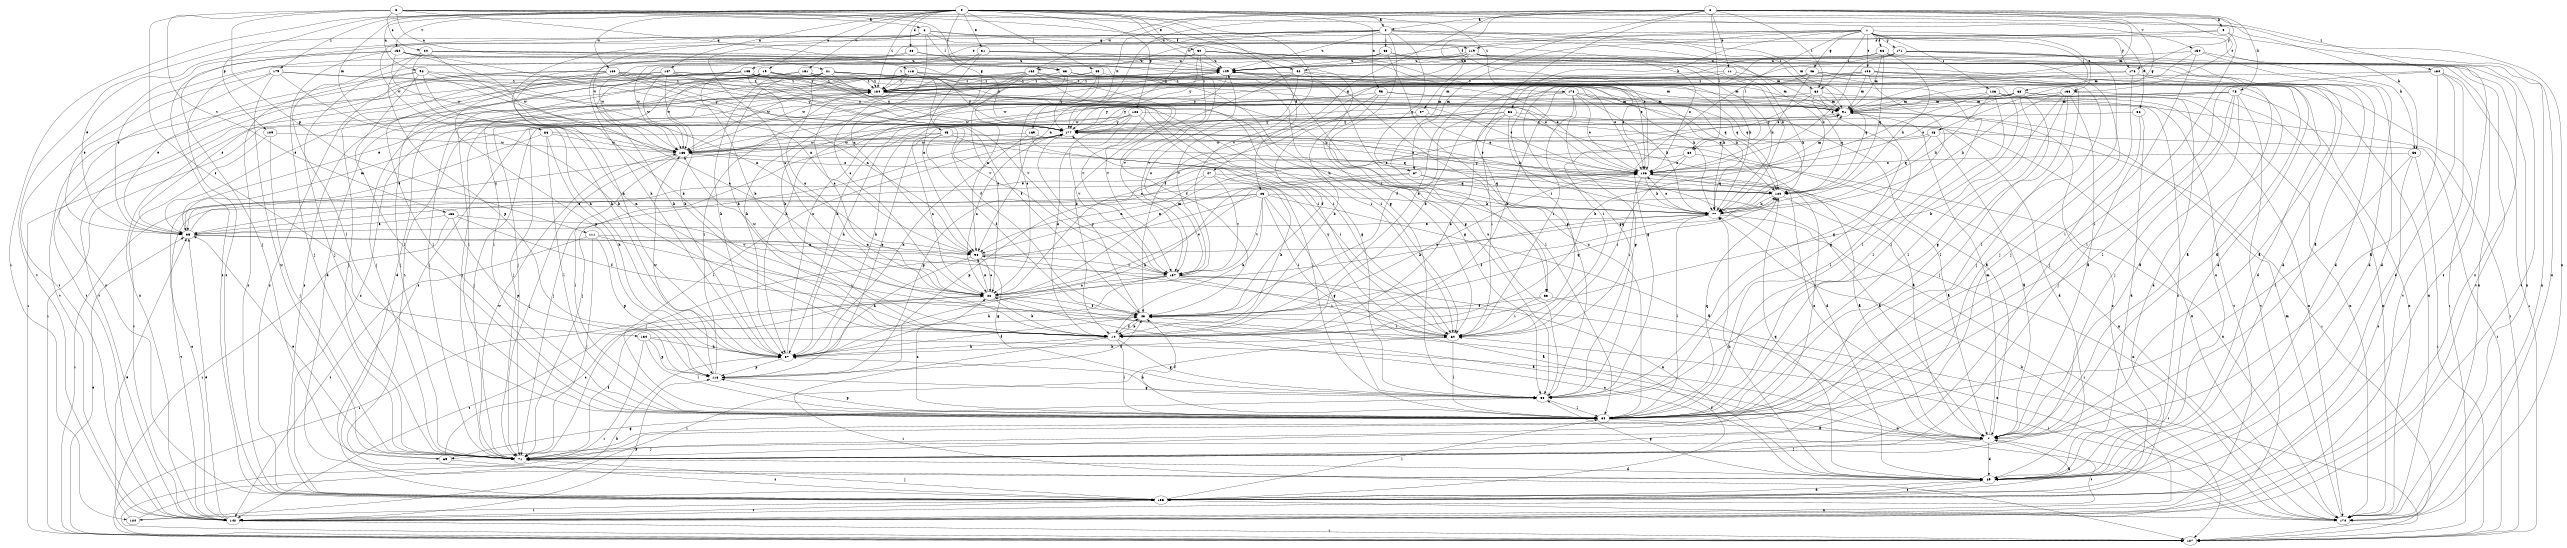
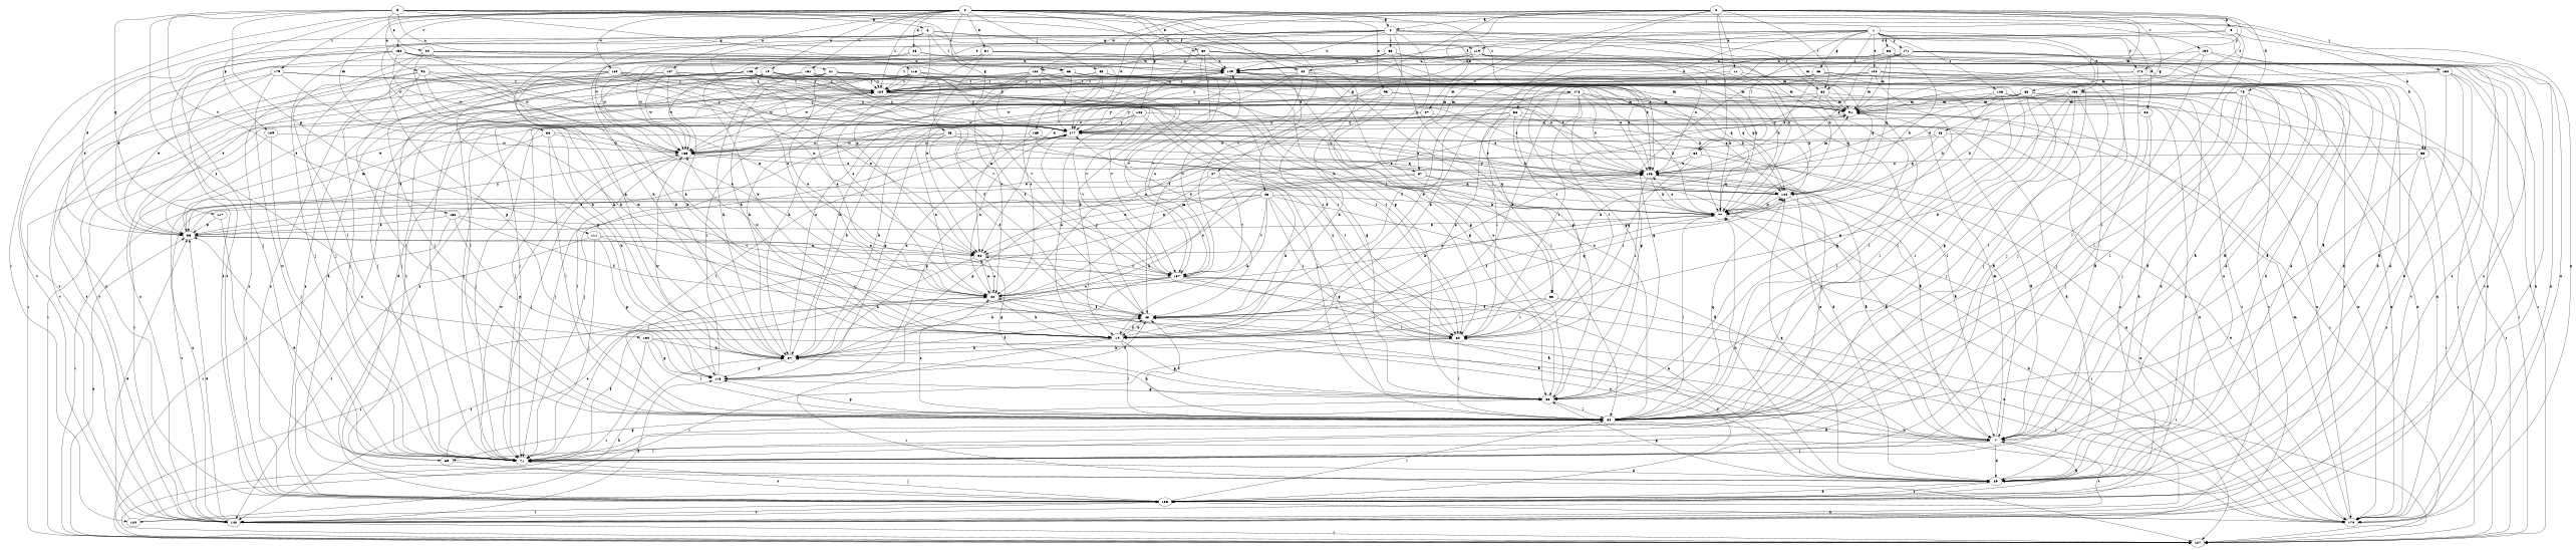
  strict digraph {
    0
    4
    19
    23
    28
    30
    31
    45
    53
    65
    86
    92
    95
    108
    109
    124
    149
    151
    152
    154
    157
    160
    167
    178
    179
    180
    184
    62
    33
    91
    35
    63
    64
    69
    77
    105
    163
    177
    50
    29
    106
    84
    127
    142
    7
    71
    14
    57
    170
    135
    98
    22
    43
    120
    113
    1
    32
    36
    42
    46
    56
    68
    82
    87
    103
    126
    133
    162
    171
    176
    2
    9
    11
    47
    48
    75
    97
    169
    119
    3
    6
    20
    21
    83
    111
+   117
    118
    134
    136
    0 -> 4 [label=a]
    0 -> 19 [label=c]
    0 -> 23 [label=d]
    0 -> 28 [label=d]
    0 -> 30 [label=e]
    0 -> 31 [label=e]
    0 -> 45 [label=g]
    0 -> 53 [label=h]
    0 -> 65 [label=j]
    0 -> 86 [label=m]
    0 -> 92 [label=n]
    0 -> 95 [label=n]
    0 -> 108 [label=p]
    0 -> 109 [label=p]
    0 -> 124 [label=r]
    0 -> 149 [label=u]
    0 -> 151 [label=v]
    0 -> 152 [label=v]
    0 -> 154 [label=v]
    0 -> 157 [label=v]
    0 -> 160 [label=w]
    0 -> 167 [label=x]
    0 -> 178 [label=z]
    0 -> 179 [label=z]
    0 -> 180 [label=z]
    0 -> 184 [label=z]
    4 -> 149 [label=u]
    4 -> 62 [label=i]
    4 -> 33 [label=e]
    4 -> 91 [label=m]
    4 -> 35 [label=e]
    4 -> 63 [label=i]
    4 -> 64 [label=i]
    4 -> 69 [label=j]
    4 -> 77 [label=k]
    4 -> 105 [label=o]
    4 -> 163 [label=w]
    4 -> 177 [label=y]
    19 -> 157 [label=v]
    19 -> 184 [label=z]
    19 -> 77 [label=k]
    19 -> 163 [label=w]
    19 -> 177 [label=y]
    19 -> 50 [label=g]
    19 -> 29 [label=d]
    19 -> 106 [label=o]
-   19 -> 84 [label=l]
    19 -> 127 [label=r]
    23 -> 157 [label=v]
    23 -> 64 [label=i]
    23 -> 77 [label=k]
    23 -> 50 [label=g]
    23 -> 127 [label=r]
    23 -> 142 [label=t]
    23 -> 7 [label=a]
    23 -> 71 [label=j]
    23 -> 14 [label=b]
    28 -> 149 [label=u]
    28 -> 50 [label=g]
    28 -> 14 [label=b]
    28 -> 57 [label=h]
    30 -> 149 [label=u]
    30 -> 157 [label=v]
    30 -> 77 [label=k]
    30 -> 163 [label=w]
    30 -> 177 [label=y]
    30 -> 29 [label=d]
    30 -> 170 [label=x]
    30 -> 135 [label=s]
    31 -> 149 [label=u]
    31 -> 163 [label=w]
    31 -> 29 [label=d]
    31 -> 106 [label=o]
    31 -> 98 [label=n]
    31 -> 22 [label=c]
    45 -> 77 [label=k]
    45 -> 163 [label=w]
    45 -> 7 [label=a]
    45 -> 71 [label=j]
    45 -> 22 [label=c]
    45 -> 43 [label=f]
    53 -> 106 [label=o]
    53 -> 84 [label=l]
    53 -> 127 [label=r]
    53 -> 135 [label=s]
    65 -> 184 [label=z]
    65 -> 84 [label=l]
    65 -> 71 [label=j]
+   65 -> 135 [label=s]
    65 -> 98 [label=n]
    65 -> 22 [label=c]
    86 -> 35 [label=e]
    86 -> 163 [label=w]
    86 -> 84 [label=l]
    86 -> 57 [label=h]
    86 -> 120 [label=q]
    92 -> 184 [label=z]
    92 -> 35 [label=e]
    92 -> 84 [label=l]
    92 -> 14 [label=n]
    92 -> 135 [label=s]
    92 -> 98 [label=n]
    92 -> 22 [label=c]
    95 -> 91 [label=m]
    95 -> 71 [label=j]
    95 -> 14 [label=b]
    95 -> 135 [label=s]
    95 -> 43 [label=f]
    108 -> 157 [label=v]
    108 -> 177 [label=y]
    108 -> 84 [label=l]
    108 -> 71 [label=j]
    108 -> 14 [label=b]
    108 -> 57 [label=h]
    108 -> 170 [label=x]
    109 -> 163 [label=w]
    109 -> 142 [label=t]
    109 -> 71 [label=j]
    124 -> 35 [label=e]
    124 -> 64 [label=i]
    124 -> 57 [label=h]
    149 -> 184 [label=z]
    149 -> 177 [label=y]
    149 -> 135 [label=s]
    149 -> 120 [label=q]
    151 -> 157 [label=v]
    151 -> 184 [label=z]
    151 -> 64 [label=i]
    151 -> 71 [label=j]
    151 -> 57 [label=h]
    152 -> 149 [label=u]
    152 -> 157 [label=v]
    152 -> 163 [label=w]
    152 -> 142 [label=t]
    152 -> 71 [label=j]
    152 -> 14 [label=b]
    152 -> 135 [label=s]
    152 -> 98 [label=n]
    154 -> 149 [label=u]
    154 -> 91 [label=m]
    154 -> 29 [label=d]
    154 -> 84 [label=l]
    154 -> 170 [label=x]
    157 -> 149 [label=u]
    157 -> 64 [label=i]
    157 -> 127 [label=r]
    157 -> 7 [label=a]
    157 -> 57 [label=h]
    157 -> 170 [label=x]
    157 -> 22 [label=c]
    160 -> 157 [label=v]
    160 -> 184 [label=z]
    160 -> 64 [label=i]
    160 -> 77 [label=k]
    160 -> 177 [label=y]
    160 -> 142 [label=t]
    160 -> 71 [label=j]
    160 -> 135 [label=s]
    160 -> 113 [label=p]
    167 -> 184 [label=z]
    167 -> 64 [label=i]
    167 -> 163 [label=w]
    167 -> 177 [label=y]
    167 -> 84 [label=l]
    167 -> 142 [label=t]
    167 -> 14 [label=b]
    167 -> 120 [label=q]
    178 -> 91 [label=m]
    178 -> 64 [label=i]
    178 -> 77 [label=k]
    178 -> 177 [label=y]
    178 -> 50 [label=g]
    178 -> 106 [label=o]
    178 -> 127 [label=r]
    178 -> 7 [label=a]
    179 -> 184 [label=z]
    179 -> 35 [label=e]
    179 -> 71 [label=w]
    179 -> 14 [label=b]
    179 -> 135 [label=s]
    179 -> 43 [label=f]
    180 -> 184 [label=z]
    180 -> 29 [label=d]
    180 -> 84 [label=l]
    180 -> 127 [label=r]
    180 -> 142 [label=t]
    180 -> 7 [label=a]
    184 -> 91 [label=m]
    184 -> 106 [label=o]
    184 -> 135 [label=s]
    184 -> 120 [label=q]
    62 -> 91 [label=m]
    62 -> 64 [label=i]
    62 -> 50 [label=g]
    62 -> 127 [label=r]
    62 -> 22 [label=c]
    62 -> 120 [label=q]
    33 -> 64 [label=i]
    33 -> 127 [label=r]
    33 -> 43 [label=f]
    91 -> 177 [label=y]
    91 -> 84 [label=l]
    91 -> 135 [label=s]
    35 -> 91 [label=m]
    35 -> 177 [label=y]
    35 -> 50 [label=g]
    35 -> 106 [label=o]
    35 -> 98 [label=n]
    63 -> 149 [label=u]
    63 -> 184 [label=z]
    63 -> 91 [label=m]
    63 -> 35 [label=e]
    63 -> 77 [label=k]
    63 -> 50 [label=g]
    64 -> 177 [label=y]
    64 -> 84 [label=l]
    64 -> 57 [label=h]
    69 -> 184 [label=z]
    69 -> 50 [label=g]
    69 -> 135 [label=s]
    69 -> 22 [label=c]
    77 -> 35 [label=e]
    77 -> 106 [label=o]
    77 -> 84 [label=l]
    77 -> 127 [label=r]
    77 -> 43 [label=f]
    105 -> 184 [label=z]
    105 -> 91 [label=m]
    105 -> 35 [label=e]
    105 -> 84 [label=l]
    105 -> 142 [label=t]
    105 -> 7 [label=a]
    105 -> 71 [label=j]
    105 -> 135 [label=s]
    105 -> 98 [label=n]
    163 -> 106 [label=o]
    163 -> 84 [label=l]
    163 -> 7 [label=a]
    163 -> 71 [label=j]
    177 -> 163 [label=w]
    177 -> 29 [label=d]
    177 -> 84 [label=l]
    177 -> 71 [label=j]
    177 -> 170 [label=x]
    177 -> 22 [label=c]
    50 -> 149 [label=u]
    50 -> 84 [label=l]
    50 -> 57 [label=h]
    29 -> 149 [label=u]
    29 -> 77 [label=k]
    29 -> 50 [label=g]
    29 -> 135 [label=s]
    29 -> 98 [label=n]
    29 -> 22 [label=c]
    29 -> 120 [label=q]
    106 -> 91 [label=m]
    106 -> 64 [label=i]
    106 -> 77 [label=k]
    106 -> 7 [label=a]
    106 -> 120 [label=q]
    84 -> 149 [label=u]
    84 -> 7 [label=a]
    84 -> 22 [label=c]
    84 -> 43 [label=f]
    84 -> 120 [label=q]
    84 -> 113 [label=p]
    127 -> 35 [label=e]
    142 -> 149 [label=u]
    142 -> 35 [label=e]
    142 -> 77 [label=k]
    142 -> 106 [label=o]
    142 -> 127 [label=r]
    142 -> 113 [label=p]
    7 -> 91 [label=m]
    7 -> 69 [label=j]
    7 -> 29 [label=d]
    7 -> 106 [label=o]
    7 -> 142 [label=t]
    7 -> 71 [label=j]
    71 -> 184 [label=z]
    71 -> 35 [label=e]
    71 -> 163 [label=w]
    71 -> 29 [label=d]
    71 -> 43 [label=f]
    14 -> 50 [label=g]
    14 -> 84 [label=l]
    14 -> 127 [label=r]
    14 -> 57 [label=h]
    14 -> 43 [label=f]
    57 -> 149 [label=u]
    57 -> 43 [label=f]
    57 -> 113 [label=p]
    170 -> 91 [label=m]
    170 -> 64 [label=i]
    135 -> 124 [label=i]
    135 -> 29 [label=d]
    135 -> 84 [label=l]
    135 -> 142 [label=t]
    135 -> 7 [label=a]
    135 -> 71 [label=j]
    135 -> 170 [label=x]
    135 -> 43 [label=f]
    98 -> 157 [label=v]
    98 -> 57 [label=h]
    98 -> 22 [label=c]
    98 -> 120 [label=q]
    22 -> 91 [label=m]
    22 -> 77 [label=k]
    22 -> 163 [label=w]
    22 -> 106 [label=o]
    22 -> 142 [label=t]
    22 -> 7 [label=a]
    22 -> 14 [label=b]
    22 -> 98 [label=n]
    22 -> 43 [label=f]
    43 -> 64 [label=i]
    43 -> 177 [label=y]
    43 -> 106 [label=o]
    43 -> 14 [label=b]
    43 -> 120 [label=q]
    120 -> 77 [label=k]
    120 -> 177 [label=y]
    120 -> 170 [label=x]
    113 -> 184 [label=z]
    113 -> 163 [label=w]
    113 -> 50 [label=g]
    113 -> 43 [label=f]
    1 -> 53 [label=h]
    1 -> 62 [label=i]
    1 -> 57 [label=h]
    1 -> 32 [label=e]
    1 -> 36 [label=f]
    1 -> 42 [label=f]
    1 -> 46 [label=g]
    1 -> 56 [label=h]
    1 -> 68 [label=j]
    1 -> 82 [label=l]
    1 -> 87 [label=m]
    1 -> 103 [label=o]
    1 -> 126 [label=r]
    1 -> 133 [label=s]
    1 -> 162 [label=w]
    1 -> 171 [label=y]
    1 -> 176 [label=y]
    32 -> 177 [label=y]
    32 -> 29 [label=d]
    32 -> 71 [label=j]
    36 -> 149 [label=u]
    36 -> 91 [label=m]
    36 -> 64 [label=i]
    36 -> 77 [label=k]
    36 -> 71 [label=j]
    36 -> 135 [label=s]
    36 -> 120 [label=q]
    42 -> 157 [label=v]
    42 -> 184 [label=z]
    42 -> 91 [label=m]
    42 -> 106 [label=o]
    42 -> 84 [label=l]
    42 -> 14 [label=b]
    42 -> 57 [label=h]
    46 -> 184 [label=z]
    46 -> 163 [label=w]
    46 -> 50 [label=g]
    46 -> 29 [label=d]
    46 -> 106 [label=o]
    46 -> 7 [label=a]
    46 -> 71 [label=j]
    56 -> 64 [label=i]
    56 -> 77 [label=k]
    56 -> 177 [label=y]
    56 -> 127 [label=r]
    56 -> 71 [label=j]
    56 -> 14 [label=b]
    56 -> 113 [label=p]
    68 -> 91 [label=m]
    68 -> 163 [label=w]
    68 -> 177 [label=y]
    68 -> 29 [label=d]
    68 -> 106 [label=o]
    68 -> 84 [label=l]
    68 -> 71 [label=j]
    68 -> 170 [label=x]
    82 -> 64 [label=i]
    82 -> 106 [label=o]
    82 -> 170 [label=x]
    82 -> 113 [label=p]
    87 -> 7 [label=a]
    87 -> 57 [label=h]
    87 -> 98 [label=n]
    87 -> 120 [label=q]
    103 -> 184 [label=z]
    103 -> 91 [label=m]
    103 -> 50 [label=g]
    103 -> 84 [label=l]
    103 -> 127 [label=r]
    103 -> 57 [label=h]
    103 -> 170 [label=x]
    103 -> 43 [label=f]
    126 -> 91 [label=m]
    126 -> 77 [label=k]
    126 -> 84 [label=l]
    126 -> 142 [label=t]
    126 -> 14 [label=b]
    126 -> 170 [label=x]
    133 -> 91 [label=m]
    133 -> 77 [label=k]
    133 -> 50 [label=g]
    133 -> 84 [label=l]
    133 -> 7 [label=a]
    133 -> 14 [label=b]
    133 -> 170 [label=x]
    162 -> 157 [label=v]
    162 -> 184 [label=z]
    162 -> 35 [label=e]
    162 -> 64 [label=i]
    162 -> 163 [label=w]
    162 -> 57 [label=h]
    162 -> 22 [label=c]
    162 -> 43 [label=f]
    171 -> 149 [label=u]
    171 -> 50 [label=g]
    171 -> 29 [label=d]
    171 -> 106 [label=o]
    171 -> 142 [label=t]
    171 -> 71 [label=j]
    171 -> 14 [label=b]
    171 -> 135 [label=s]
    176 -> 184 [label=z]
    176 -> 7 [label=a]
    176 -> 71 [label=j]
    176 -> 14 [label=b]
    2 -> 4 [label=a]
    2 -> 62 [label=i]
    2 -> 33 [label=e]
    2 -> 91 [label=m]
    2 -> 98 [label=n]
    2 -> 82 [label=l]
    2 -> 87 [label=m]
    2 -> 133 [label=s]
    2 -> 162 [label=w]
    2 -> 176 [label=y]
    2 -> 9 [label=b]
    2 -> 11 [label=b]
    2 -> 47 [label=g]
    2 -> 48 [label=g]
    2 -> 75 [label=k]
    2 -> 97 [label=n]
    2 -> 169 [label=x]
    9 -> 84 [label=l]
    9 -> 57 [label=h]
    9 -> 170 [label=x]
    9 -> 119 [label=s]
    11 -> 184 [label=z]
    11 -> 77 [label=k]
    11 -> 14 [label=b]
    11 -> 120 [label=q]
    47 -> 157 [label=v]
    47 -> 14 [label=b]
    47 -> 98 [label=n]
    47 -> 120 [label=q]
    47 -> 113 [label=p]
    48 -> 35 [label=e]
    48 -> 163 [label=w]
    48 -> 127 [label=r]
    48 -> 7 [label=a]
    48 -> 120 [label=q]
    75 -> 91 [label=m]
    75 -> 163 [label=w]
    75 -> 177 [label=y]
    75 -> 84 [label=l]
    75 -> 142 [label=t]
    75 -> 7 [label=a]
    75 -> 71 [label=j]
    75 -> 170 [label=x]
    97 -> 177 [label=y]
    97 -> 29 [label=d]
    97 -> 106 [label=o]
    97 -> 57 [label=h]
    169 -> 64 [label=i]
    169 -> 163 [label=w]
    169 -> 106 [label=o]
    169 -> 57 [label=h]
    119 -> 149 [label=u]
    119 -> 29 [label=d]
    119 -> 106 [label=o]
    119 -> 142 [label=t]
    119 -> 71 [label=j]
    119 -> 57 [label=h]
    119 -> 170 [label=x]
    119 -> 43 [label=f]
    3 -> 50 [label=g]
    3 -> 170 [label=x]
    3 -> 42 [label=f]
    3 -> 6 [label=a]
    3 -> 20 [label=c]
    3 -> 21 [label=c]
    3 -> 83 [label=l]
    3 -> 111 [label=p]
+   3 -> 117 [label=q]
    3 -> 118 [label=q]
    3 -> 134 [label=s]
    3 -> 136 [label=t]
    6 -> 77 [label=k]
    6 -> 163 [label=w]
    6 -> 106 [label=o]
    6 -> 142 [label=t]
    6 -> 98 [label=n]
    6 -> 22 [label=c]
    6 -> 119 [label=q]
    6 -> 83 [label=l]
    20 -> 149 [label=u]
    20 -> 163 [label=w]
    20 -> 177 [label=y]
    20 -> 84 [label=l]
    20 -> 7 [label=a]
    20 -> 57 [label=h]
    20 -> 113 [label=p]
    21 -> 184 [label=z]
    21 -> 35 [label=e]
    21 -> 77 [label=k]
    21 -> 177 [label=y]
    21 -> 50 [label=g]
    21 -> 106 [label=o]
    21 -> 71 [label=j]
    21 -> 14 [label=b]
    21 -> 22 [label=c]
    83 -> 184 [label=z]
    83 -> 77 [label=k]
    83 -> 177 [label=y]
    83 -> 106 [label=o]
-   83 -> 14 [label=b]
    111 -> 64 [label=i]
    111 -> 142 [label=t]
    111 -> 71 [label=j]
    111 -> 98 [label=n]
    111 -> 113 [label=p]
+   117 -> 35 [label=e]
+   117 -> 71 [label=j]
    118 -> 184 [label=z]
    118 -> 91 [label=m]
    118 -> 163 [label=w]
    118 -> 177 [label=y]
    118 -> 29 [label=d]
    118 -> 84 [label=l]
    118 -> 22 [label=c]
    118 -> 43 [label=f]
    118 -> 120 [label=q]
    134 -> 84 [label=l]
    134 -> 127 [label=r]
    134 -> 57 [label=h]
    134 -> 170 [label=x]
    134 -> 113 [label=p]
    136 -> 157 [label=v]
    136 -> 35 [label=e]
    136 -> 127 [label=r]
    136 -> 43 [label=f]
    136 -> 113 [label=p]
  }
